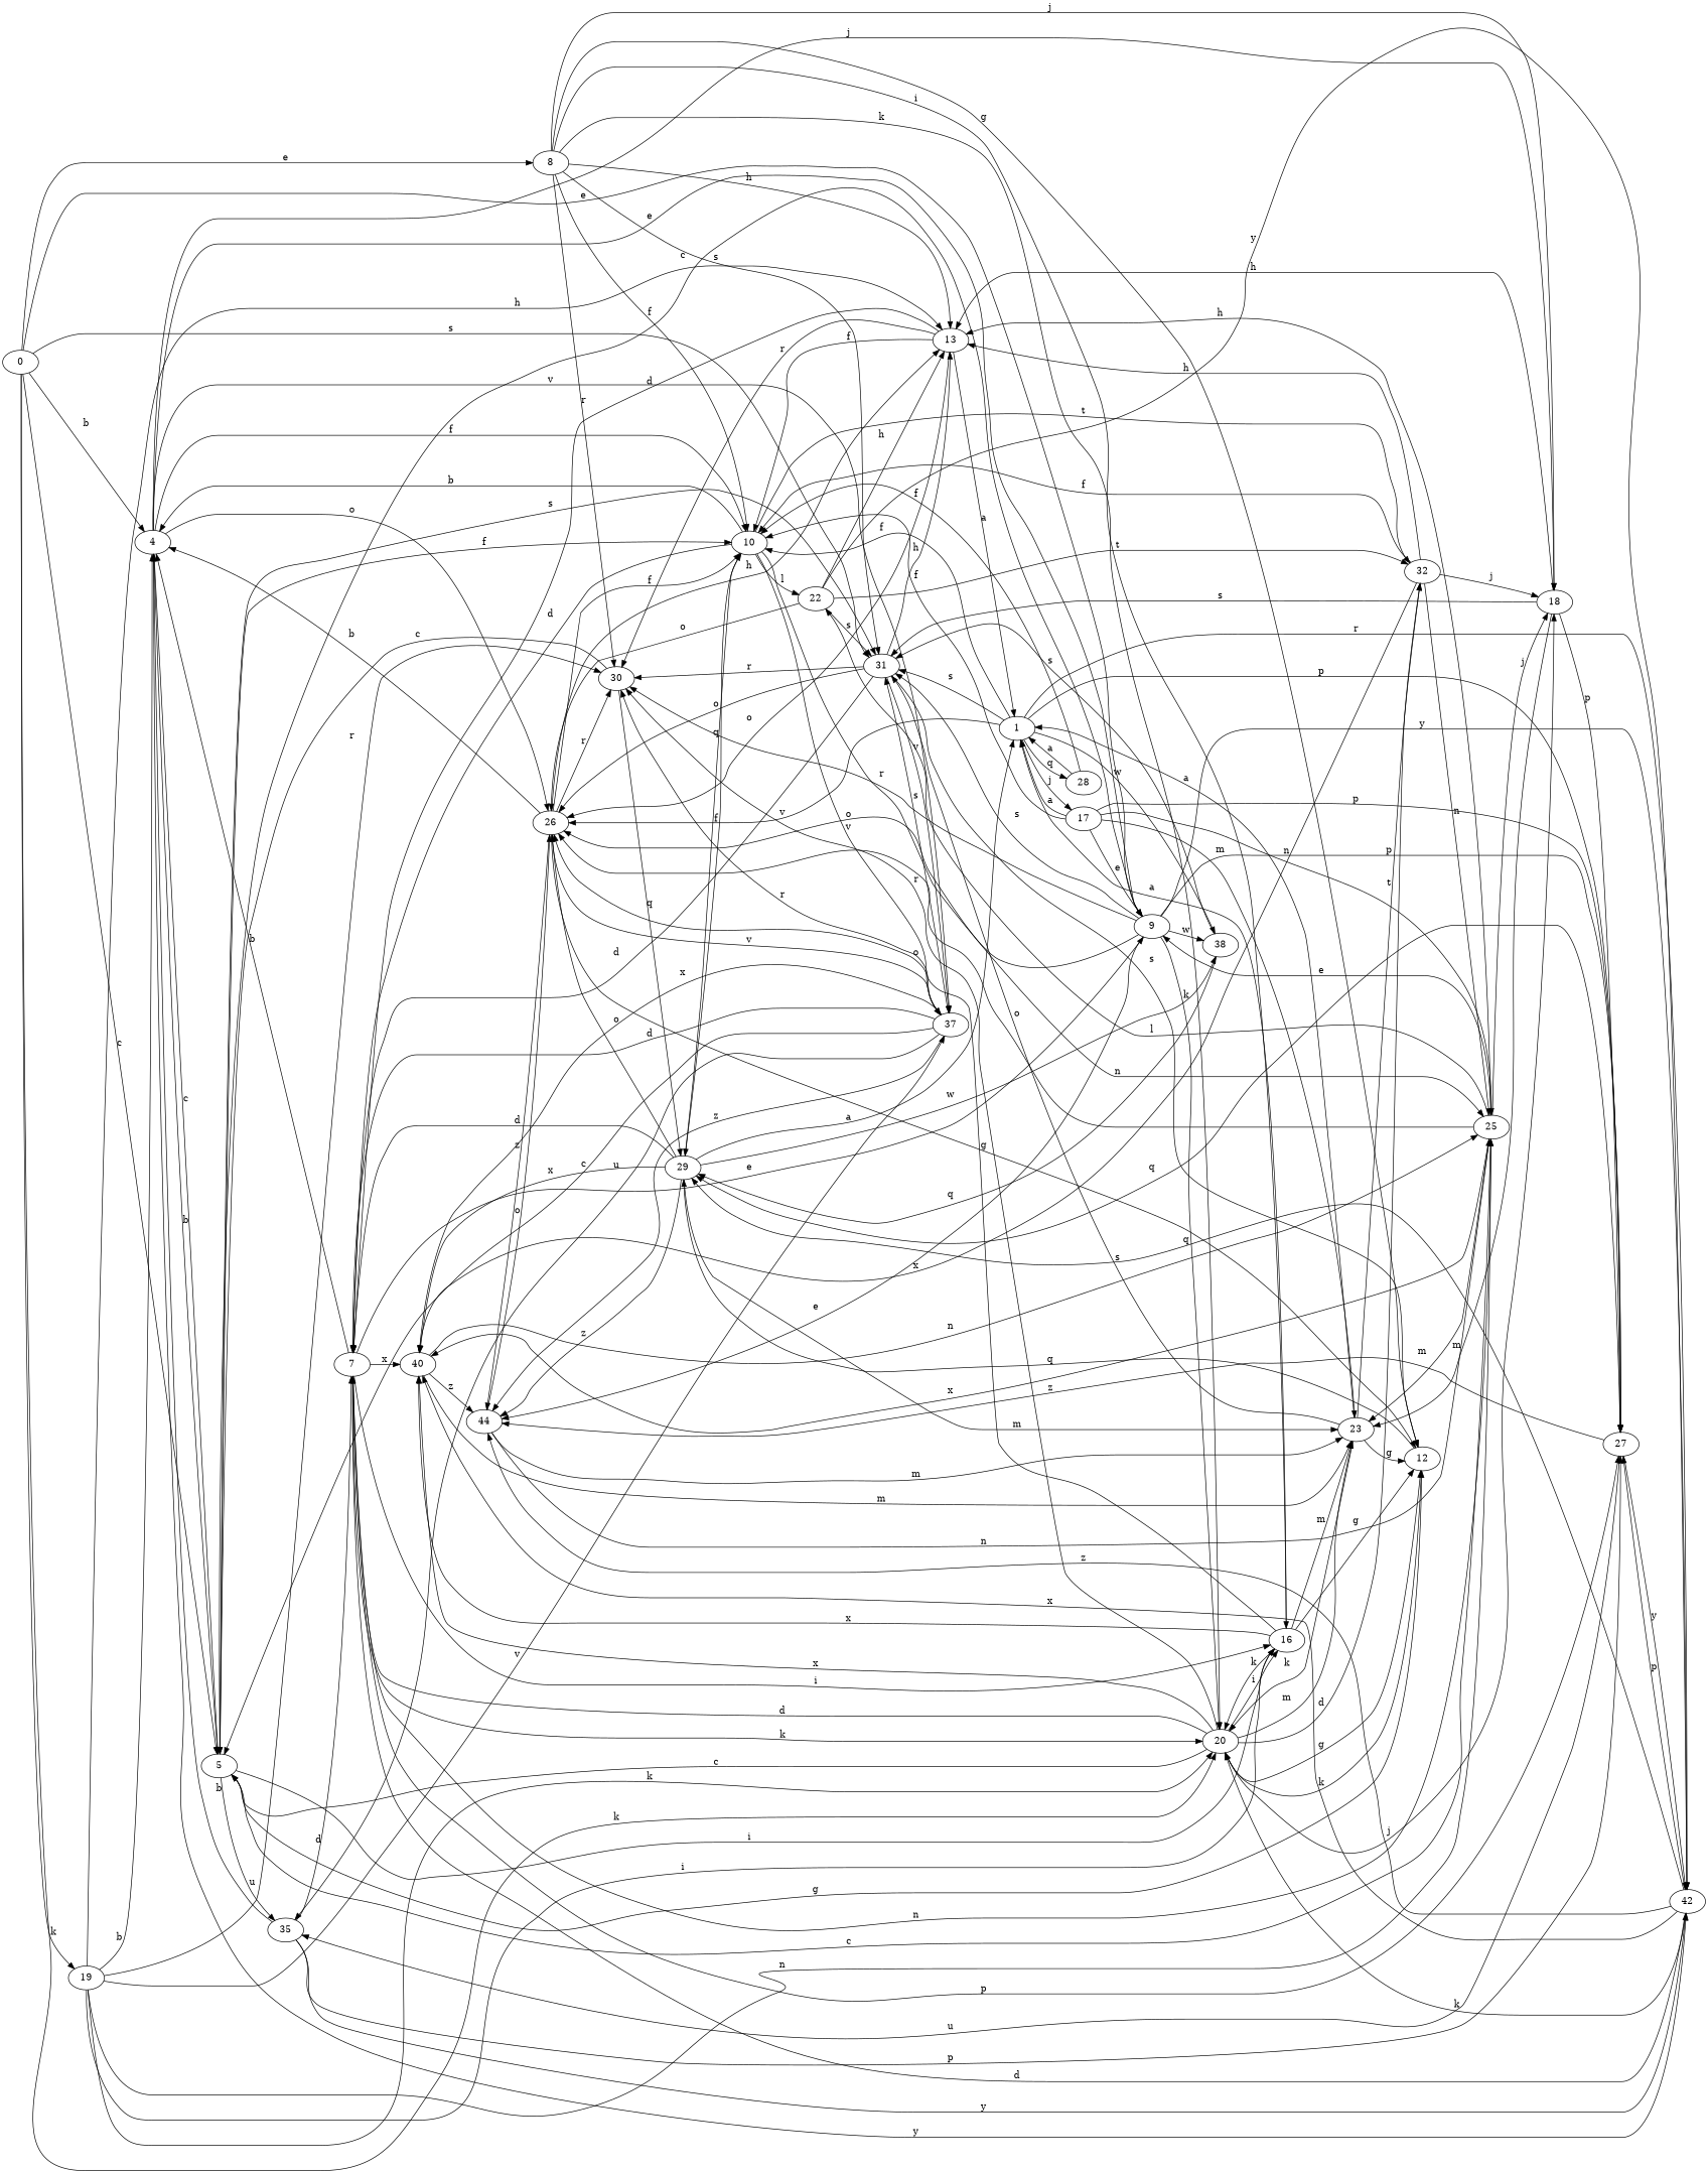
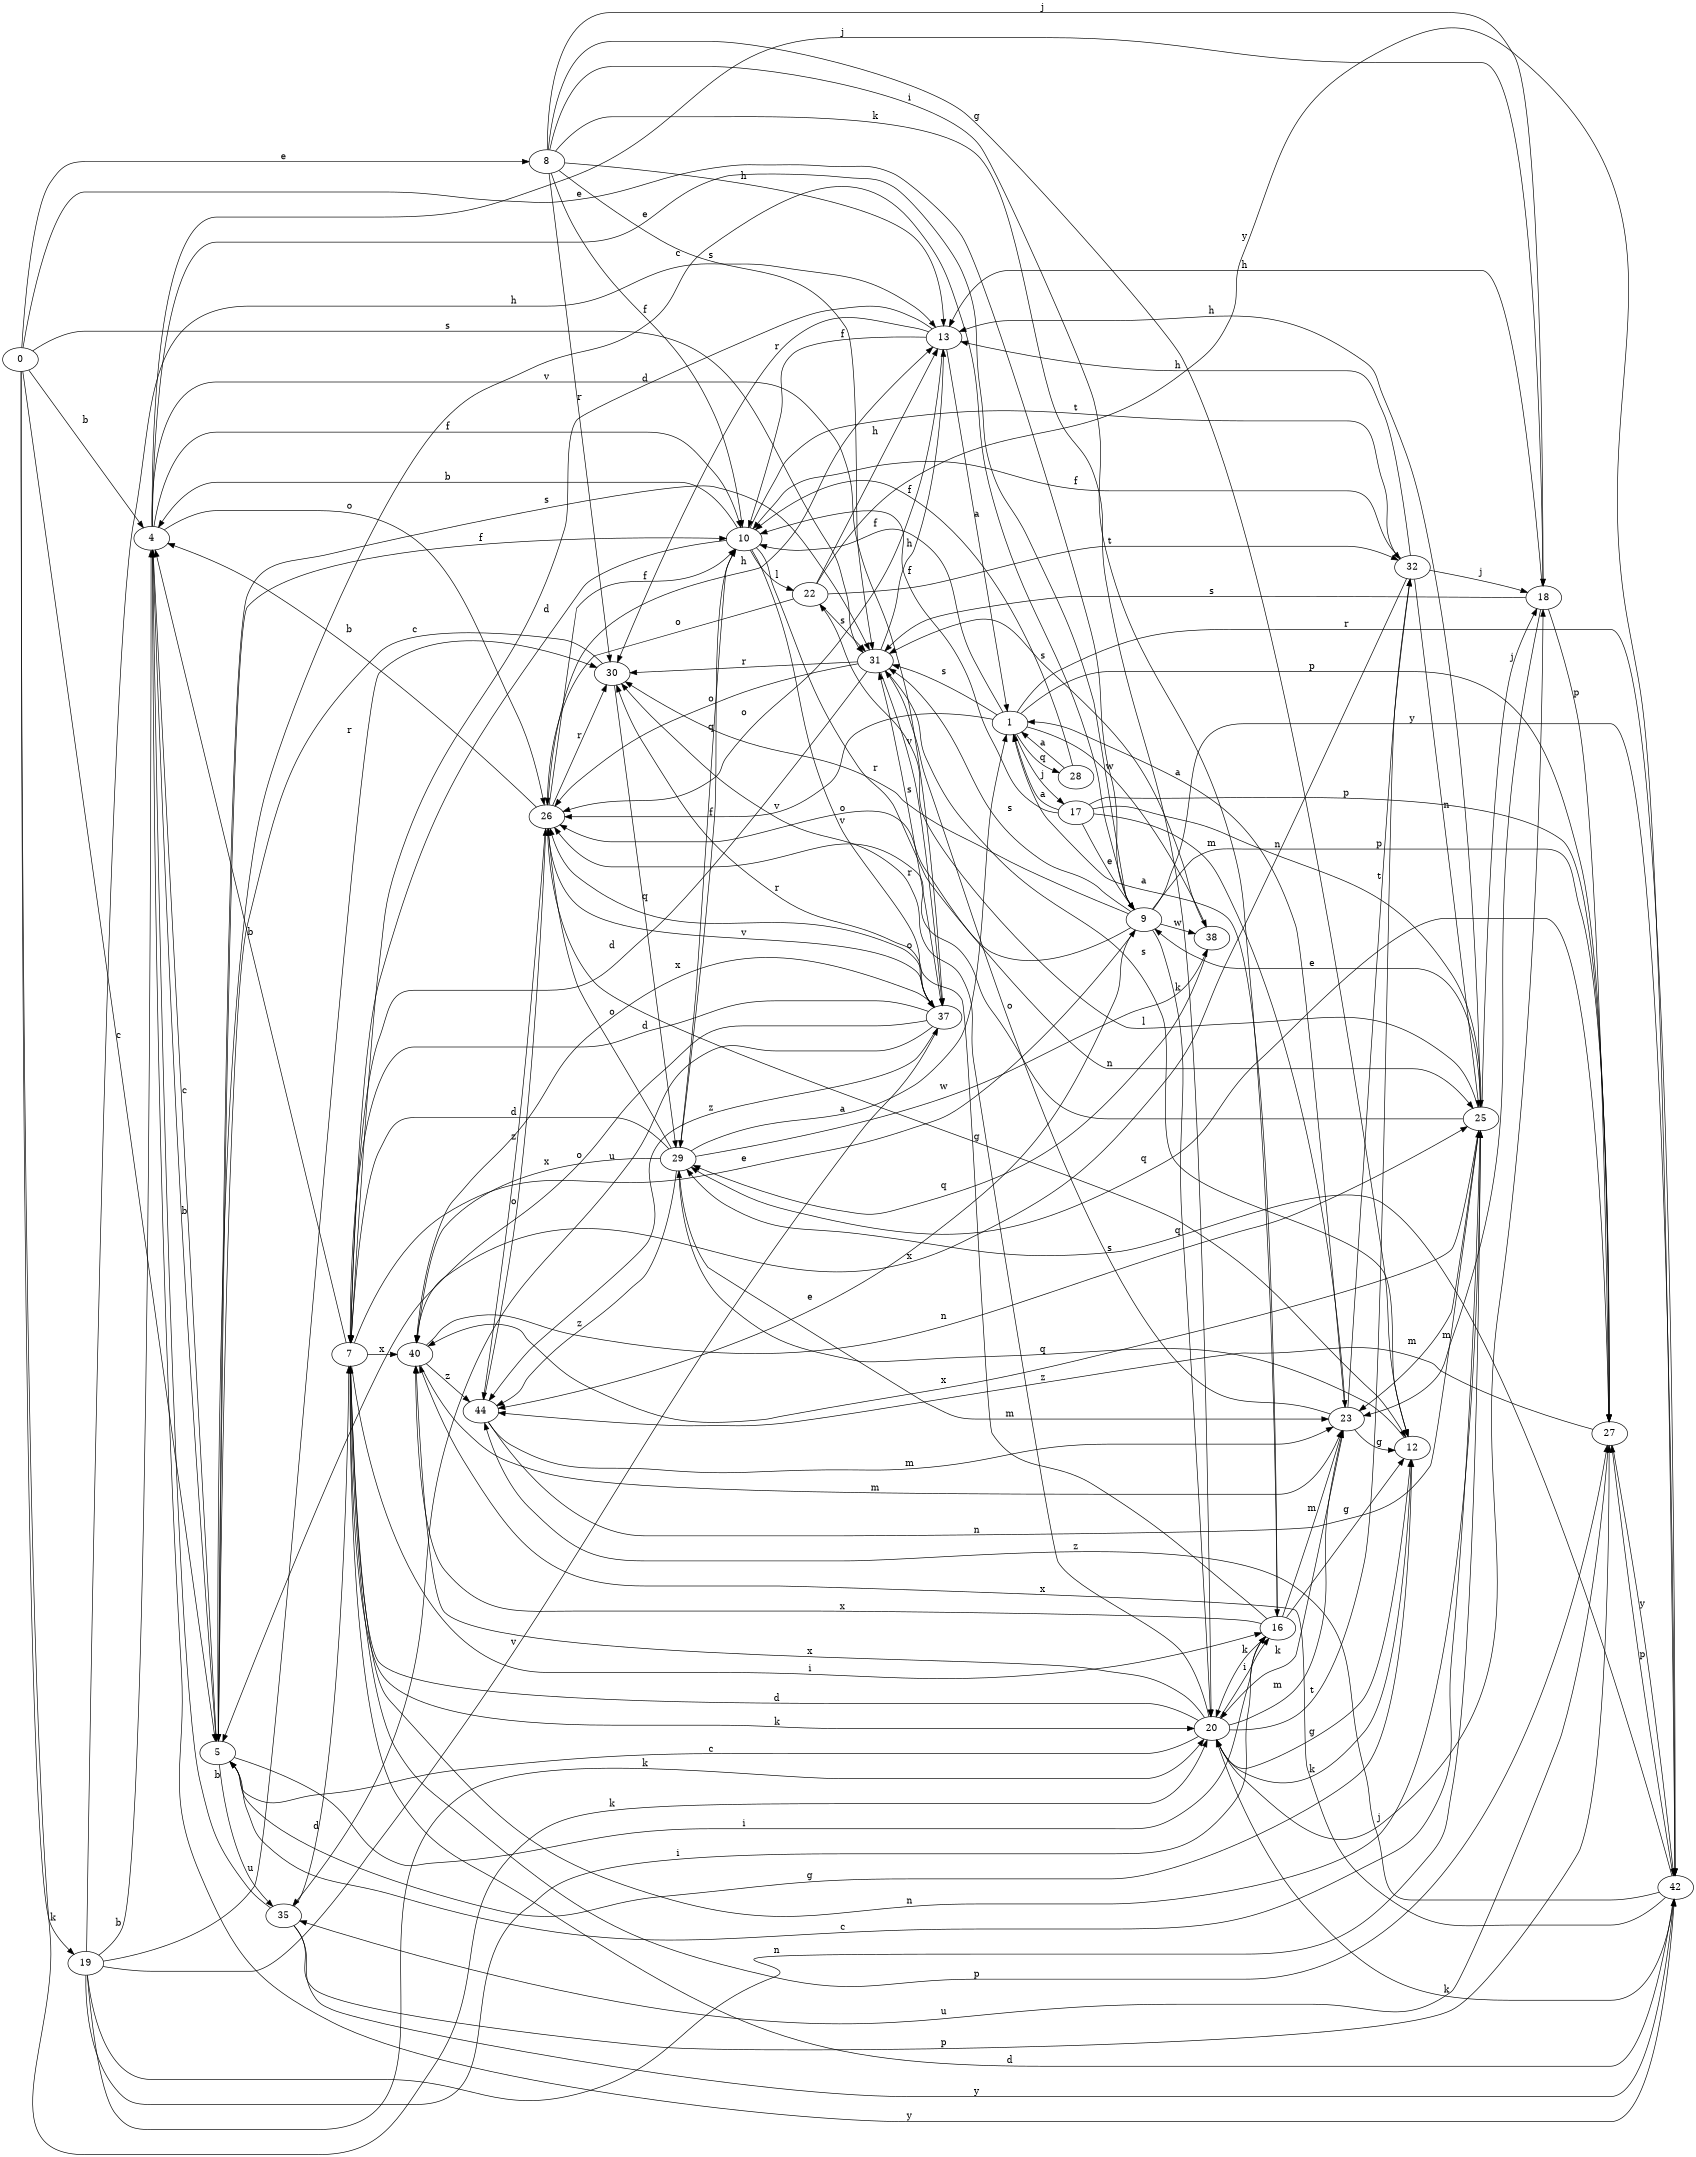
  strict digraph {
    rankdir=LR
    0
    4
    5
    8
    9
    19
    20
    31
    10
    37
    42
    18
    26
    12
    16
    35
    13
    30
    27
    38
    44
    25
    7
    40
    32
    23
    1
    17
    28
    22
    29
    0 -> 4 [label=b]
    0 -> 5 [label=c]
    0 -> 8 [label=e]
    0 -> 9 [label=e]
    0 -> 19 [label=k]
    0 -> 20 [label=k]
    0 -> 31 [label=s]
    4 -> 5 [label=c]
    4 -> 9 [label=e]
    4 -> 10 [label=f]
    4 -> 37 [label=v]
    4 -> 42 [label=y]
    4 -> 18 [label=j]
    4 -> 26 [label=o]
    5 -> 4 [label=b]
    5 -> 31 [label=s]
    5 -> 10 [label=f]
    5 -> 12 [label=g]
    5 -> 16 [label=i]
    5 -> 35 [label=u]
    8 -> 20 [label=k]
    8 -> 31 [label=s]
    8 -> 10 [label=f]
    8 -> 18 [label=j]
    8 -> 12 [label=g]
    8 -> 16 [label=i]
    8 -> 13 [label=h]
    8 -> 30 [label=r]
    9 -> 5 [label=c]
    9 -> 20 [label=k]
    9 -> 31 [label=s]
    9 -> 42 [label=y]
    9 -> 26 [label=o]
    9 -> 30 [label=r]
    9 -> 27 [label=p]
    9 -> 38 [label=w]
    9 -> 44 [label=e]
    19 -> 4 [label=b]
    19 -> 20 [label=k]
    19 -> 37 [label=v]
    19 -> 16 [label=i]
    19 -> 13 [label=h]
    19 -> 30 [label=r]
    19 -> 25 [label=n]
    20 -> 5 [label=c]
    20 -> 18 [label=j]
    20 -> 12 [label=g]
    20 -> 16 [label=i]
    20 -> 30 [label=r]
    20 -> 7 [label=d]
    20 -> 40 [label=x]
-   20 -> 32 [label=d]
+   20 -> 32 [label=t]
    20 -> 23 [label=m]
    31 -> 37 [label=v]
    31 -> 26 [label=o]
    31 -> 12 [label=s]
    31 -> 13 [label=h]
    31 -> 30 [label=r]
    31 -> 7 [label=d]
    10 -> 4 [label=b]
    10 -> 37 [label=v]
    10 -> 25 [label=n]
    10 -> 7 [label=d]
    10 -> 32 [label=t]
    10 -> 22 [label=l]
    10 -> 29 [label=q]
-   37 -> 5 [label=c]
+   37 -> 5 [label=o]
    37 -> 31 [label=s]
    37 -> 35 [label=u]
    37 -> 30 [label=r]
    37 -> 44 [label=z]
    37 -> 7 [label=d]
    37 -> 40 [label=x]
    42 -> 20 [label=k]
    42 -> 27 [label=p]
    42 -> 44 [label=z]
    42 -> 7 [label=d]
    42 -> 40 [label=x]
    42 -> 29 [label=q]
    18 -> 31 [label=s]
    18 -> 13 [label=h]
    18 -> 27 [label=p]
    18 -> 23 [label=m]
    26 -> 4 [label=b]
    26 -> 10 [label=f]
    26 -> 37 [label=v]
    26 -> 12 [label=g]
    26 -> 13 [label=h]
    26 -> 30 [label=r]
    26 -> 44 [label=z]
    12 -> 20 [label=k]
    12 -> 29 [label=q]
    16 -> 20 [label=k]
    16 -> 26 [label=o]
    16 -> 12 [label=g]
    16 -> 40 [label=x]
    16 -> 23 [label=m]
    16 -> 1 [label=a]
    35 -> 4 [label=b]
    35 -> 42 [label=y]
    35 -> 27 [label=p]
    35 -> 7 [label=d]
    13 -> 10 [label=f]
    13 -> 26 [label=o]
    13 -> 30 [label=r]
    13 -> 7 [label=d]
    13 -> 1 [label=a]
    30 -> 5 [label=c]
    30 -> 29 [label=q]
    27 -> 42 [label=y]
    27 -> 35 [label=u]
    27 -> 44 [label=z]
    27 -> 29 [label=q]
    38 -> 31 [label=s]
    38 -> 29 [label=q]
    44 -> 26 [label=o]
    44 -> 25 [label=n]
    44 -> 23 [label=m]
    25 -> 5 [label=c]
    25 -> 9 [label=e]
    25 -> 18 [label=j]
    25 -> 26 [label=o]
    25 -> 13 [label=h]
    25 -> 40 [label=x]
    25 -> 23 [label=m]
    25 -> 22 [label=l]
    7 -> 4 [label=b]
    7 -> 9 [label=e]
    7 -> 20 [label=k]
    7 -> 16 [label=i]
    7 -> 27 [label=p]
    7 -> 25 [label=n]
    7 -> 40 [label=x]
    40 -> 44 [label=z]
    40 -> 25 [label=n]
    40 -> 23 [label=m]
    32 -> 10 [label=f]
    32 -> 18 [label=j]
    32 -> 13 [label=h]
    32 -> 25 [label=n]
    32 -> 40 [label=x]
    23 -> 20 [label=k]
    23 -> 31 [label=s]
    23 -> 12 [label=g]
    23 -> 32 [label=t]
    23 -> 1 [label=a]
    1 -> 31 [label=s]
    1 -> 10 [label=f]
    1 -> 42 [label=r]
    1 -> 26 [label=v]
    1 -> 27 [label=p]
    1 -> 38 [label=w]
    1 -> 17 [label=j]
    1 -> 28 [label=q]
    17 -> 9 [label=e]
    17 -> 10 [label=f]
    17 -> 27 [label=p]
    17 -> 25 [label=n]
    17 -> 23 [label=m]
    17 -> 1 [label=a]
    28 -> 10 [label=f]
    28 -> 1 [label=a]
    22 -> 31 [label=s]
    22 -> 42 [label=y]
    22 -> 26 [label=o]
    22 -> 13 [label=h]
    22 -> 32 [label=t]
    29 -> 10 [label=f]
    29 -> 26 [label=o]
    29 -> 38 [label=w]
    29 -> 44 [label=z]
    29 -> 7 [label=d]
    29 -> 40 [label=x]
    29 -> 23 [label=m]
    29 -> 1 [label=a]
  }
